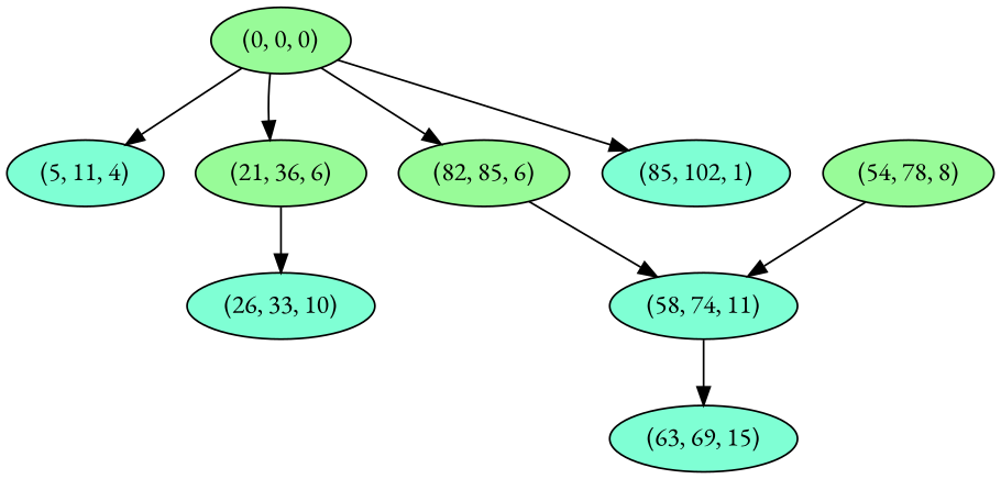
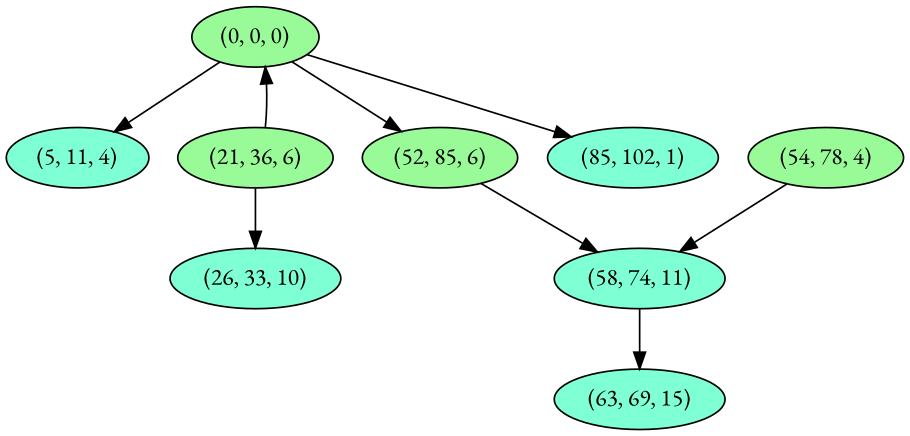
  digraph {
    fontname="EB Garamond"
    node [fillcolor=aquamarine fontname="EB Garamond" style=filled]
    edge [fontname="EB Garamond"]
    "(0, 0, 0)" [fillcolor=palegreen]
    "(5, 11, 4)"
    "(21, 36, 6)" [fillcolor=palegreen]
-   "(52, 85, 6)" [fillcolor=palegreen label="(82, 85, 6)"]
+   "(52, 85, 6)" [fillcolor=palegreen]
    n5 [label="(85, 102, 1)"]
    n6 [label="(26, 33, 10)"]
    "(58, 74, 11)"
-   "(54, 78, 8)" [fillcolor=palegreen]
+   "(54, 78, 8)" [fillcolor=palegreen label="(54, 78, 4)"]
    "(63, 69, 15)"
    "(0, 0, 0)" -> "(5, 11, 4)"
-   "(0, 0, 0)" -> "(21, 36, 6)"
+   "(21, 36, 6)" -> "(0, 0, 0)"
    "(0, 0, 0)" -> "(52, 85, 6)"
    "(0, 0, 0)" -> n5
    "(21, 36, 6)" -> n6
    "(52, 85, 6)" -> "(58, 74, 11)"
    "(58, 74, 11)" -> "(63, 69, 15)"
    "(54, 78, 8)" -> "(58, 74, 11)"
  }
